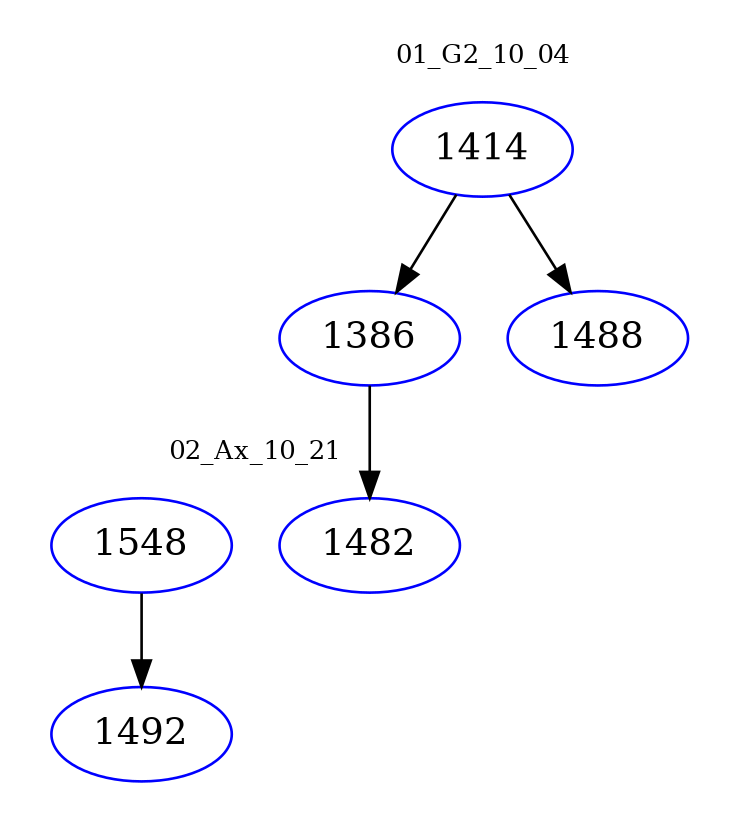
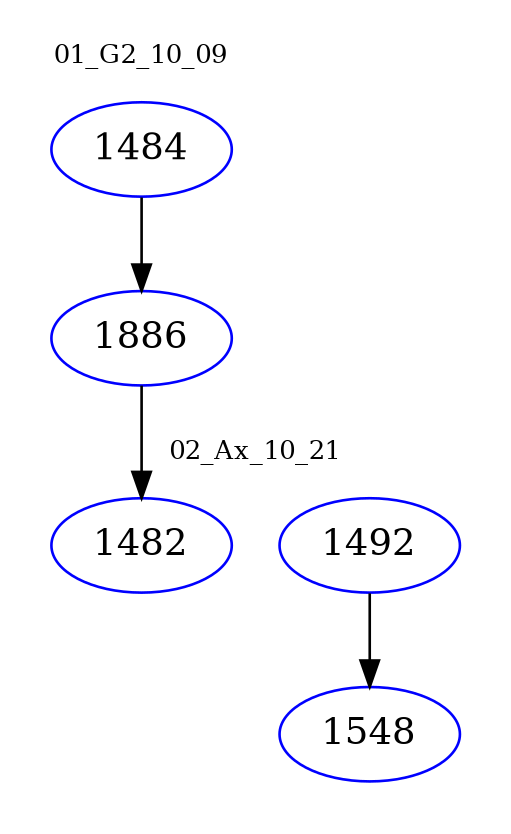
  digraph {
    node [color=blue]
    edge [color=black]
    n1 [label=1492]
    n2 [label=1482]
    n3 [label=1548]
-   n4 [label=1414]
-   n5 [label=1386]
-   n6 [label=1488]
+   n4 [label=1484]
+   n5 [label=1886]
    subgraph cluster_1 {
      color=white
      fontsize=10
      label="02_Ax_10_21"
      n1
      n2
      n3
    }
    subgraph cluster_2 {
      color=white
      fontsize=10
-     label="01_G2_10_04"
+     label="01_G2_10_09"
      n4
      n5
-     n6
    }
-   n3 -> n1
+   n1 -> n3
    n4 -> n5
-   n4 -> n6
    n5 -> n2
  }
